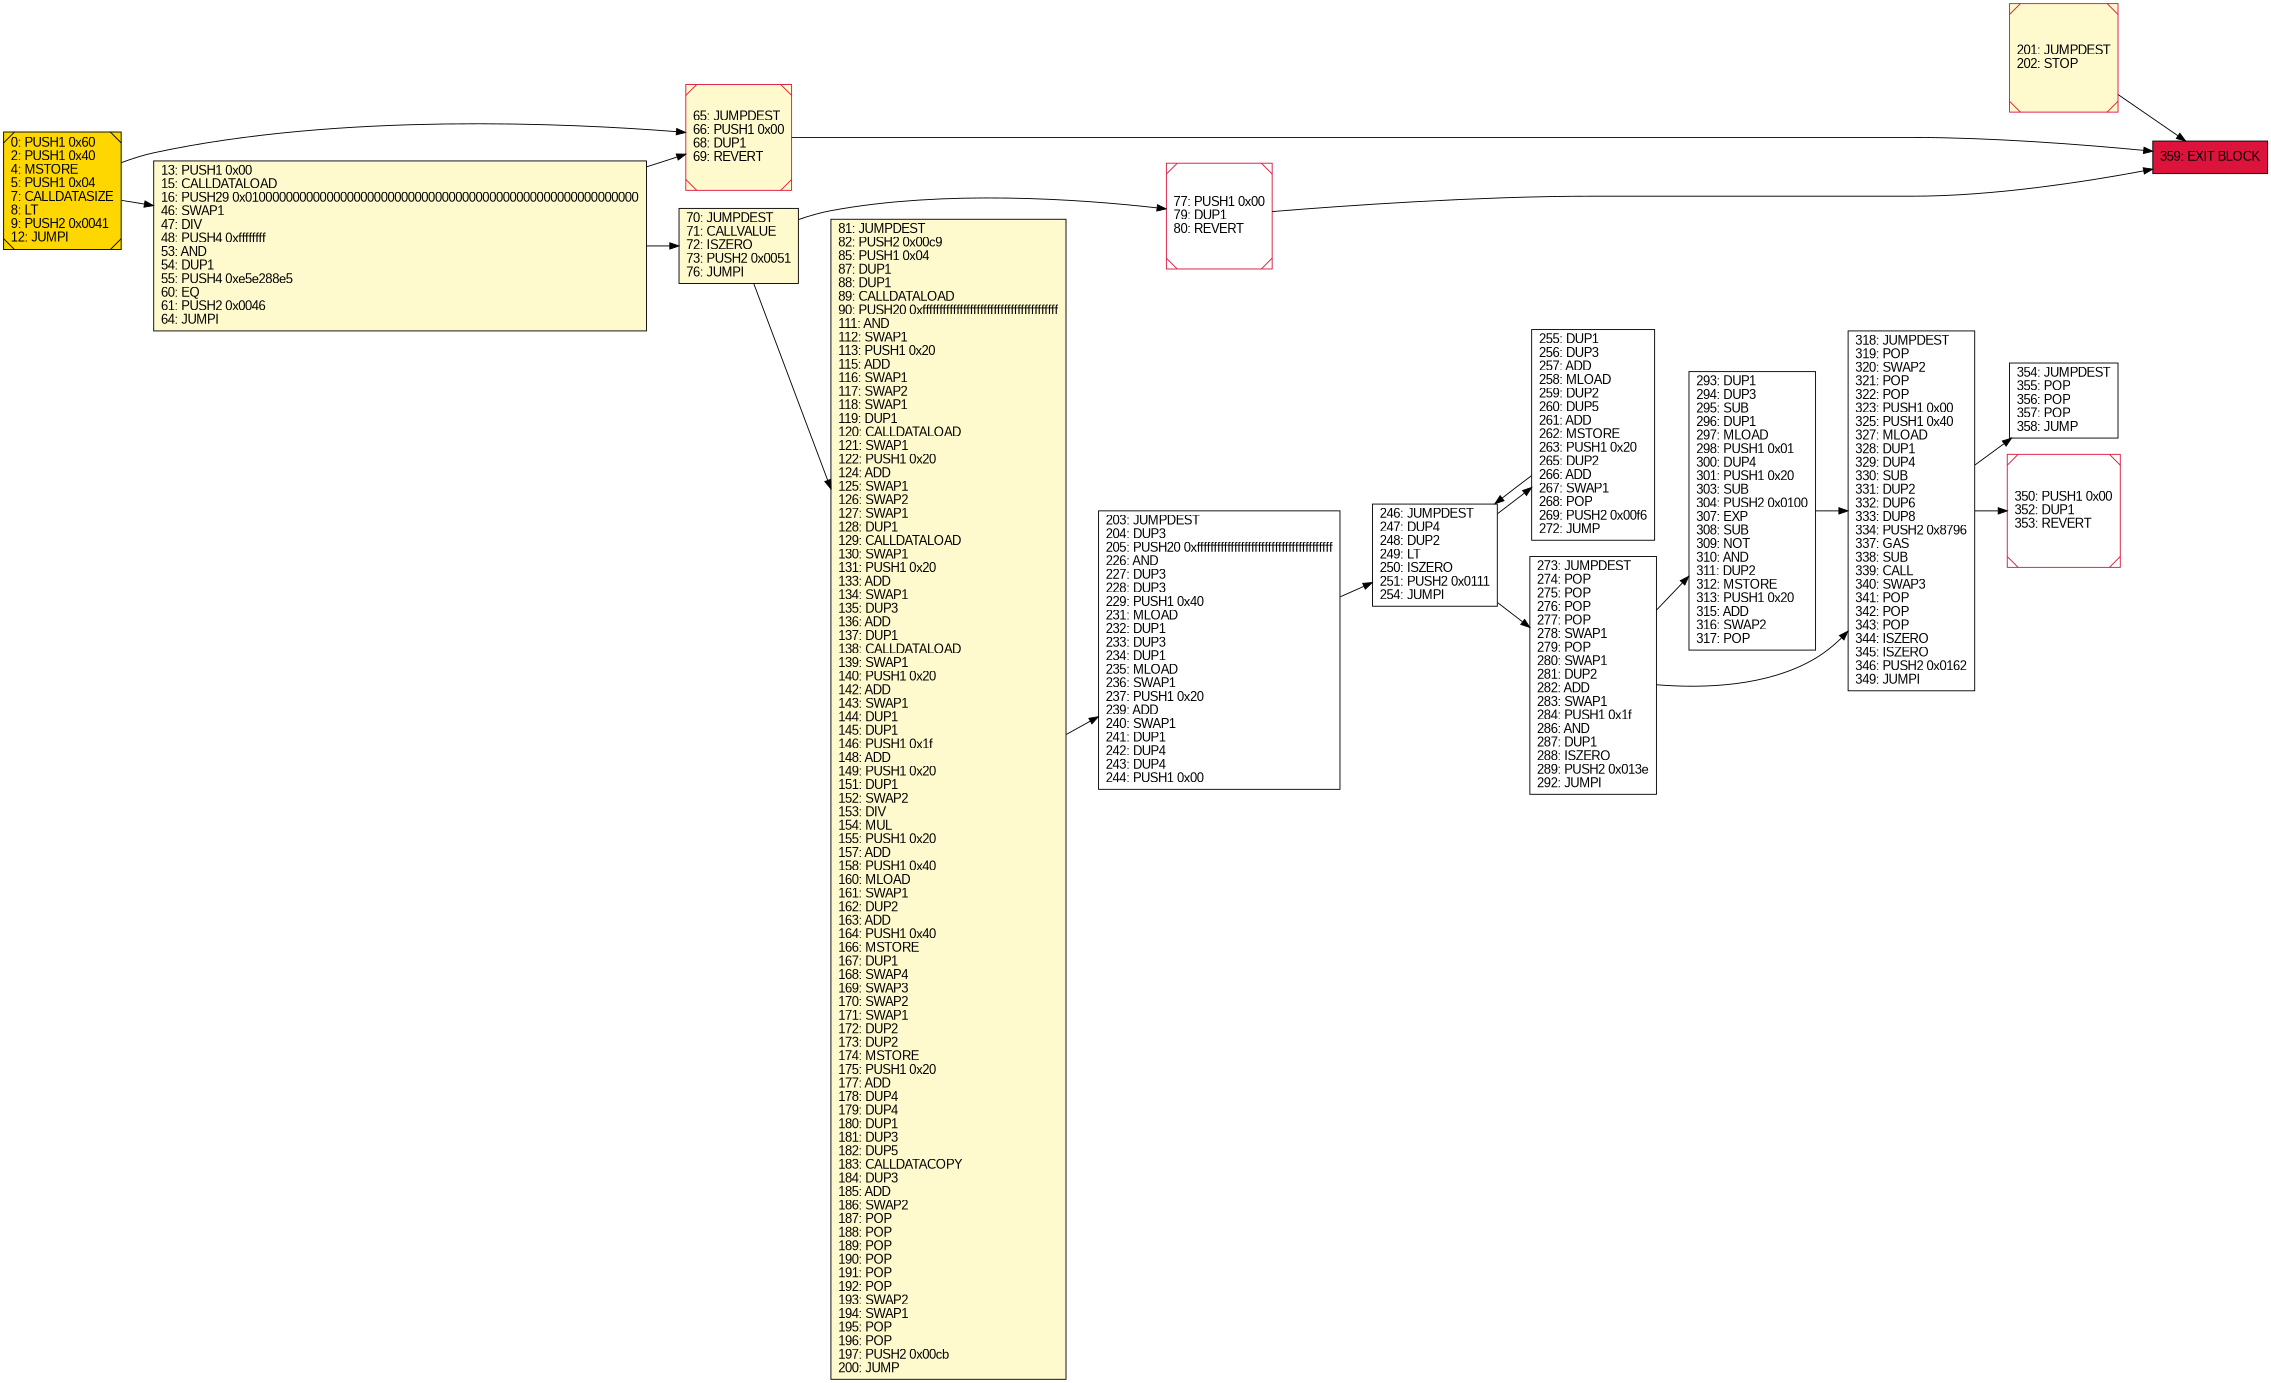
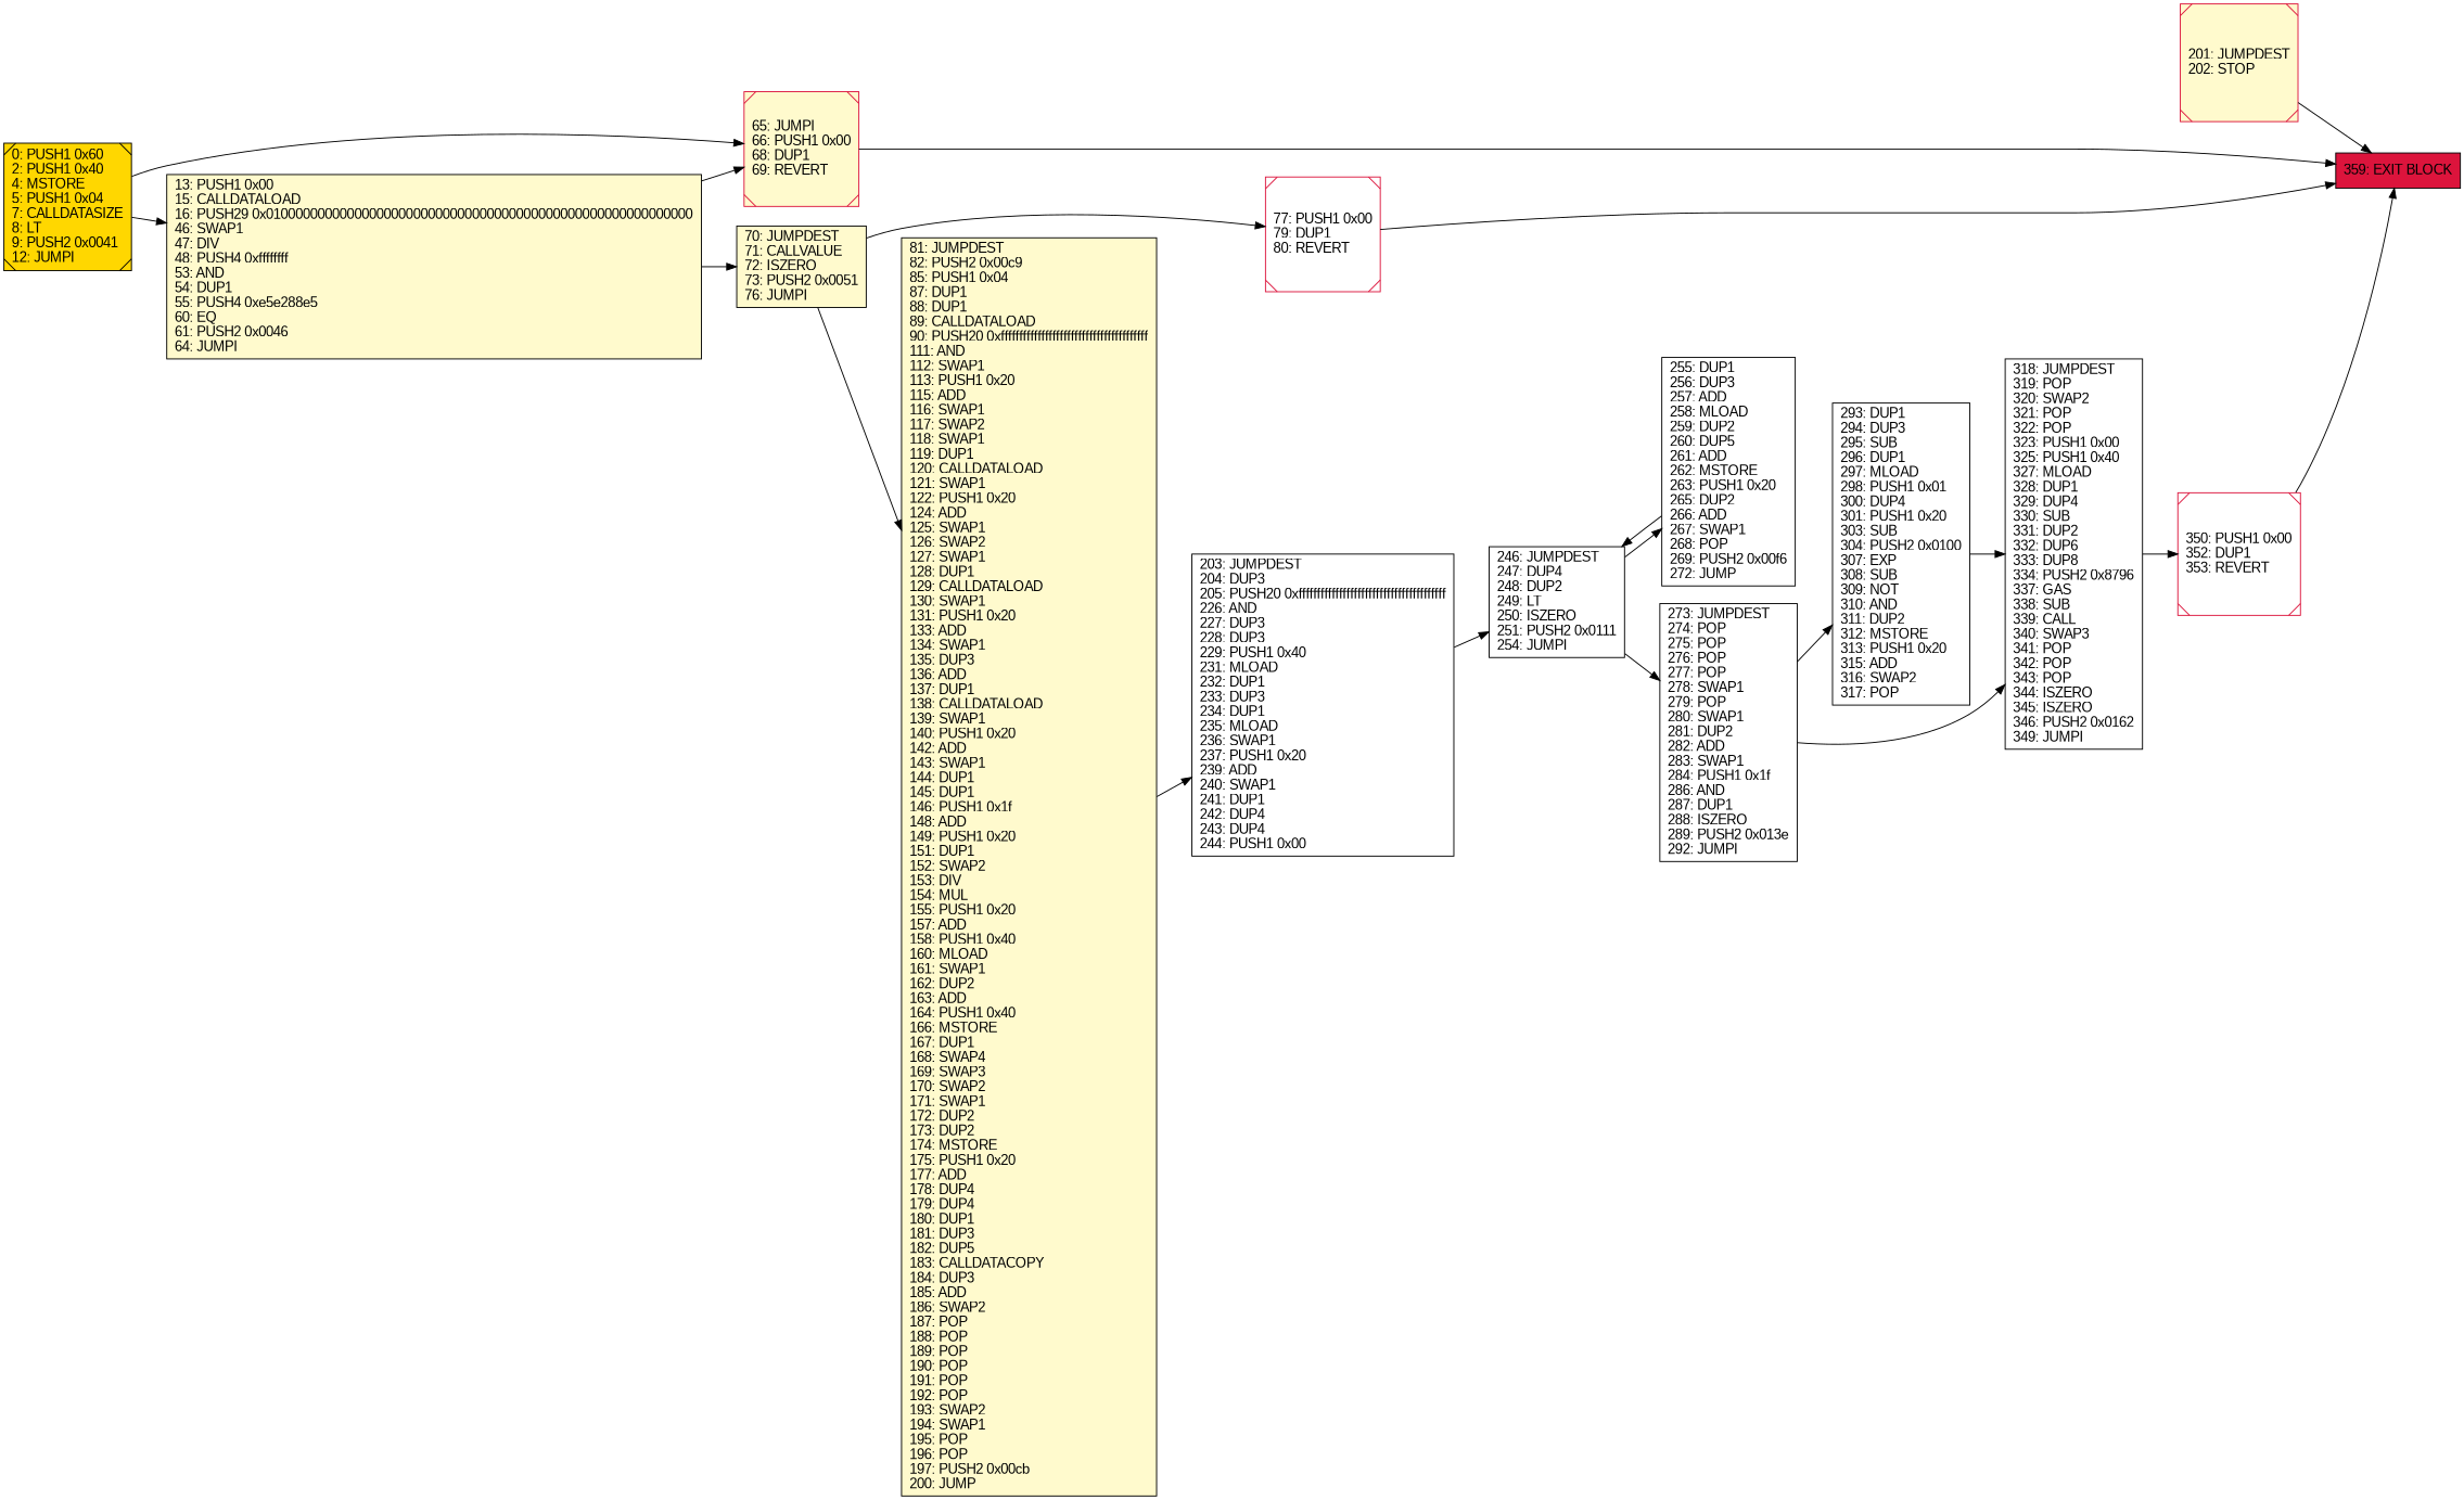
  digraph {
    rankdir=LR
    node [color=black fillcolor=white fontcolor=black fontname=arial shape=box style=filled]
-   n1 [label="354: JUMPDEST\l355: POP\l356: POP\l357: POP\l358: JUMP\l"]
    n2 [color=crimson fillcolor=lemonchiffon label="201: JUMPDEST\l202: STOP\l" shape=Msquare]
    n3 [fillcolor=crimson label="359: EXIT BLOCK\l"]
-   n4 [color=crimson fillcolor=lemonchiffon label="65: JUMPDEST\l66: PUSH1 0x00\l68: DUP1\l69: REVERT\l" shape=Msquare]
+   n4 [color=crimson fillcolor=lemonchiffon label="65: JUMPI\l66: PUSH1 0x00\l68: DUP1\l69: REVERT\l" shape=Msquare]
    n5 [label="246: JUMPDEST\l247: DUP4\l248: DUP2\l249: LT\l250: ISZERO\l251: PUSH2 0x0111\l254: JUMPI\l"]
    n6 [label="255: DUP1\l256: DUP3\l257: ADD\l258: MLOAD\l259: DUP2\l260: DUP5\l261: ADD\l262: MSTORE\l263: PUSH1 0x20\l265: DUP2\l266: ADD\l267: SWAP1\l268: POP\l269: PUSH2 0x00f6\l272: JUMP\l"]
    n7 [label="273: JUMPDEST\l274: POP\l275: POP\l276: POP\l277: POP\l278: SWAP1\l279: POP\l280: SWAP1\l281: DUP2\l282: ADD\l283: SWAP1\l284: PUSH1 0x1f\l286: AND\l287: DUP1\l288: ISZERO\l289: PUSH2 0x013e\l292: JUMPI\l"]
    n8 [label="293: DUP1\l294: DUP3\l295: SUB\l296: DUP1\l297: MLOAD\l298: PUSH1 0x01\l300: DUP4\l301: PUSH1 0x20\l303: SUB\l304: PUSH2 0x0100\l307: EXP\l308: SUB\l309: NOT\l310: AND\l311: DUP2\l312: MSTORE\l313: PUSH1 0x20\l315: ADD\l316: SWAP2\l317: POP\l"]
    n9 [label="318: JUMPDEST\l319: POP\l320: SWAP2\l321: POP\l322: POP\l323: PUSH1 0x00\l325: PUSH1 0x40\l327: MLOAD\l328: DUP1\l329: DUP4\l330: SUB\l331: DUP2\l332: DUP6\l333: DUP8\l334: PUSH2 0x8796\l337: GAS\l338: SUB\l339: CALL\l340: SWAP3\l341: POP\l342: POP\l343: POP\l344: ISZERO\l345: ISZERO\l346: PUSH2 0x0162\l349: JUMPI\l"]
    n10 [fillcolor=lemonchiffon label="13: PUSH1 0x00\l15: CALLDATALOAD\l16: PUSH29 0x0100000000000000000000000000000000000000000000000000000000\l46: SWAP1\l47: DIV\l48: PUSH4 0xffffffff\l53: AND\l54: DUP1\l55: PUSH4 0xe5e288e5\l60: EQ\l61: PUSH2 0x0046\l64: JUMPI\l"]
    n11 [fillcolor=lemonchiffon label="70: JUMPDEST\l71: CALLVALUE\l72: ISZERO\l73: PUSH2 0x0051\l76: JUMPI\l"]
    n12 [color=crimson label="77: PUSH1 0x00\l79: DUP1\l80: REVERT\l" shape=Msquare]
    n13 [fillcolor=lemonchiffon label="81: JUMPDEST\l82: PUSH2 0x00c9\l85: PUSH1 0x04\l87: DUP1\l88: DUP1\l89: CALLDATALOAD\l90: PUSH20 0xffffffffffffffffffffffffffffffffffffffff\l111: AND\l112: SWAP1\l113: PUSH1 0x20\l115: ADD\l116: SWAP1\l117: SWAP2\l118: SWAP1\l119: DUP1\l120: CALLDATALOAD\l121: SWAP1\l122: PUSH1 0x20\l124: ADD\l125: SWAP1\l126: SWAP2\l127: SWAP1\l128: DUP1\l129: CALLDATALOAD\l130: SWAP1\l131: PUSH1 0x20\l133: ADD\l134: SWAP1\l135: DUP3\l136: ADD\l137: DUP1\l138: CALLDATALOAD\l139: SWAP1\l140: PUSH1 0x20\l142: ADD\l143: SWAP1\l144: DUP1\l145: DUP1\l146: PUSH1 0x1f\l148: ADD\l149: PUSH1 0x20\l151: DUP1\l152: SWAP2\l153: DIV\l154: MUL\l155: PUSH1 0x20\l157: ADD\l158: PUSH1 0x40\l160: MLOAD\l161: SWAP1\l162: DUP2\l163: ADD\l164: PUSH1 0x40\l166: MSTORE\l167: DUP1\l168: SWAP4\l169: SWAP3\l170: SWAP2\l171: SWAP1\l172: DUP2\l173: DUP2\l174: MSTORE\l175: PUSH1 0x20\l177: ADD\l178: DUP4\l179: DUP4\l180: DUP1\l181: DUP3\l182: DUP5\l183: CALLDATACOPY\l184: DUP3\l185: ADD\l186: SWAP2\l187: POP\l188: POP\l189: POP\l190: POP\l191: POP\l192: POP\l193: SWAP2\l194: SWAP1\l195: POP\l196: POP\l197: PUSH2 0x00cb\l200: JUMP\l"]
    n14 [label="203: JUMPDEST\l204: DUP3\l205: PUSH20 0xffffffffffffffffffffffffffffffffffffffff\l226: AND\l227: DUP3\l228: DUP3\l229: PUSH1 0x40\l231: MLOAD\l232: DUP1\l233: DUP3\l234: DUP1\l235: MLOAD\l236: SWAP1\l237: PUSH1 0x20\l239: ADD\l240: SWAP1\l241: DUP1\l242: DUP4\l243: DUP4\l244: PUSH1 0x00\l"]
    n15 [color=crimson label="350: PUSH1 0x00\l352: DUP1\l353: REVERT\l" shape=Msquare]
    n16 [fillcolor=gold label="0: PUSH1 0x60\l2: PUSH1 0x40\l4: MSTORE\l5: PUSH1 0x04\l7: CALLDATASIZE\l8: LT\l9: PUSH2 0x0041\l12: JUMPI\l" shape=Msquare]
    n2 -> n3
    n4 -> n3
    n5 -> n6
    n5 -> n7
    n6 -> n5
    n7 -> n8
    n7 -> n9
    n8 -> n9
-   n9 -> n1
    n9 -> n15
    n10 -> n4
    n10 -> n11
    n11 -> n12
    n11 -> n13
    n12 -> n3
    n13 -> n14
    n14 -> n5
+   n15 -> n3
    n16 -> n4
    n16 -> n10
  }
